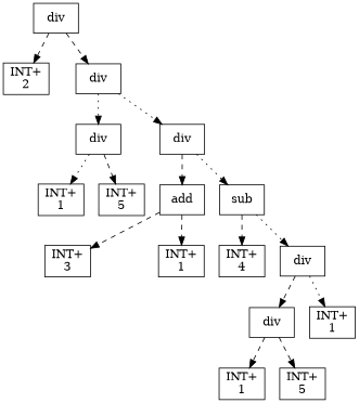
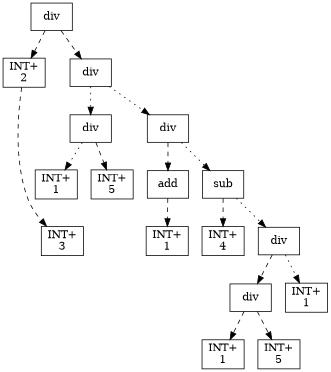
  digraph {
    node [shape=box]
    edge [style=dashed]
    n1 [label=div]
    n2 [label="INT+\n2"]
    n3 [label=div]
    n4 [label=div]
    n5 [label=div]
    n6 [label="INT+\n1"]
    n7 [label="INT+\n5"]
    n8 [label=add]
    n9 [label=sub]
    n10 [label="INT+\n1"]
    n11 [label="INT+\n3"]
    n12 [label="INT+\n4"]
    n13 [label=div]
    n14 [label=div]
    n15 [label="INT+\n1"]
    n16 [label="INT+\n1"]
    n17 [label="INT+\n5"]
    n1 -> n2
    n1 -> n3
    n3 -> n4 [style=dotted]
    n3 -> n5 [style=dotted]
    n4 -> n6 [style=dotted]
    n4 -> n7
    n5 -> n8
    n5 -> n9 [style=dotted]
    n8 -> n10
-   n8 -> n11
+   n2 -> n11
    n9 -> n12
    n9 -> n13 [style=dotted]
    n13 -> n14
    n13 -> n15 [style=dotted]
    n14 -> n16
    n14 -> n17
  }
